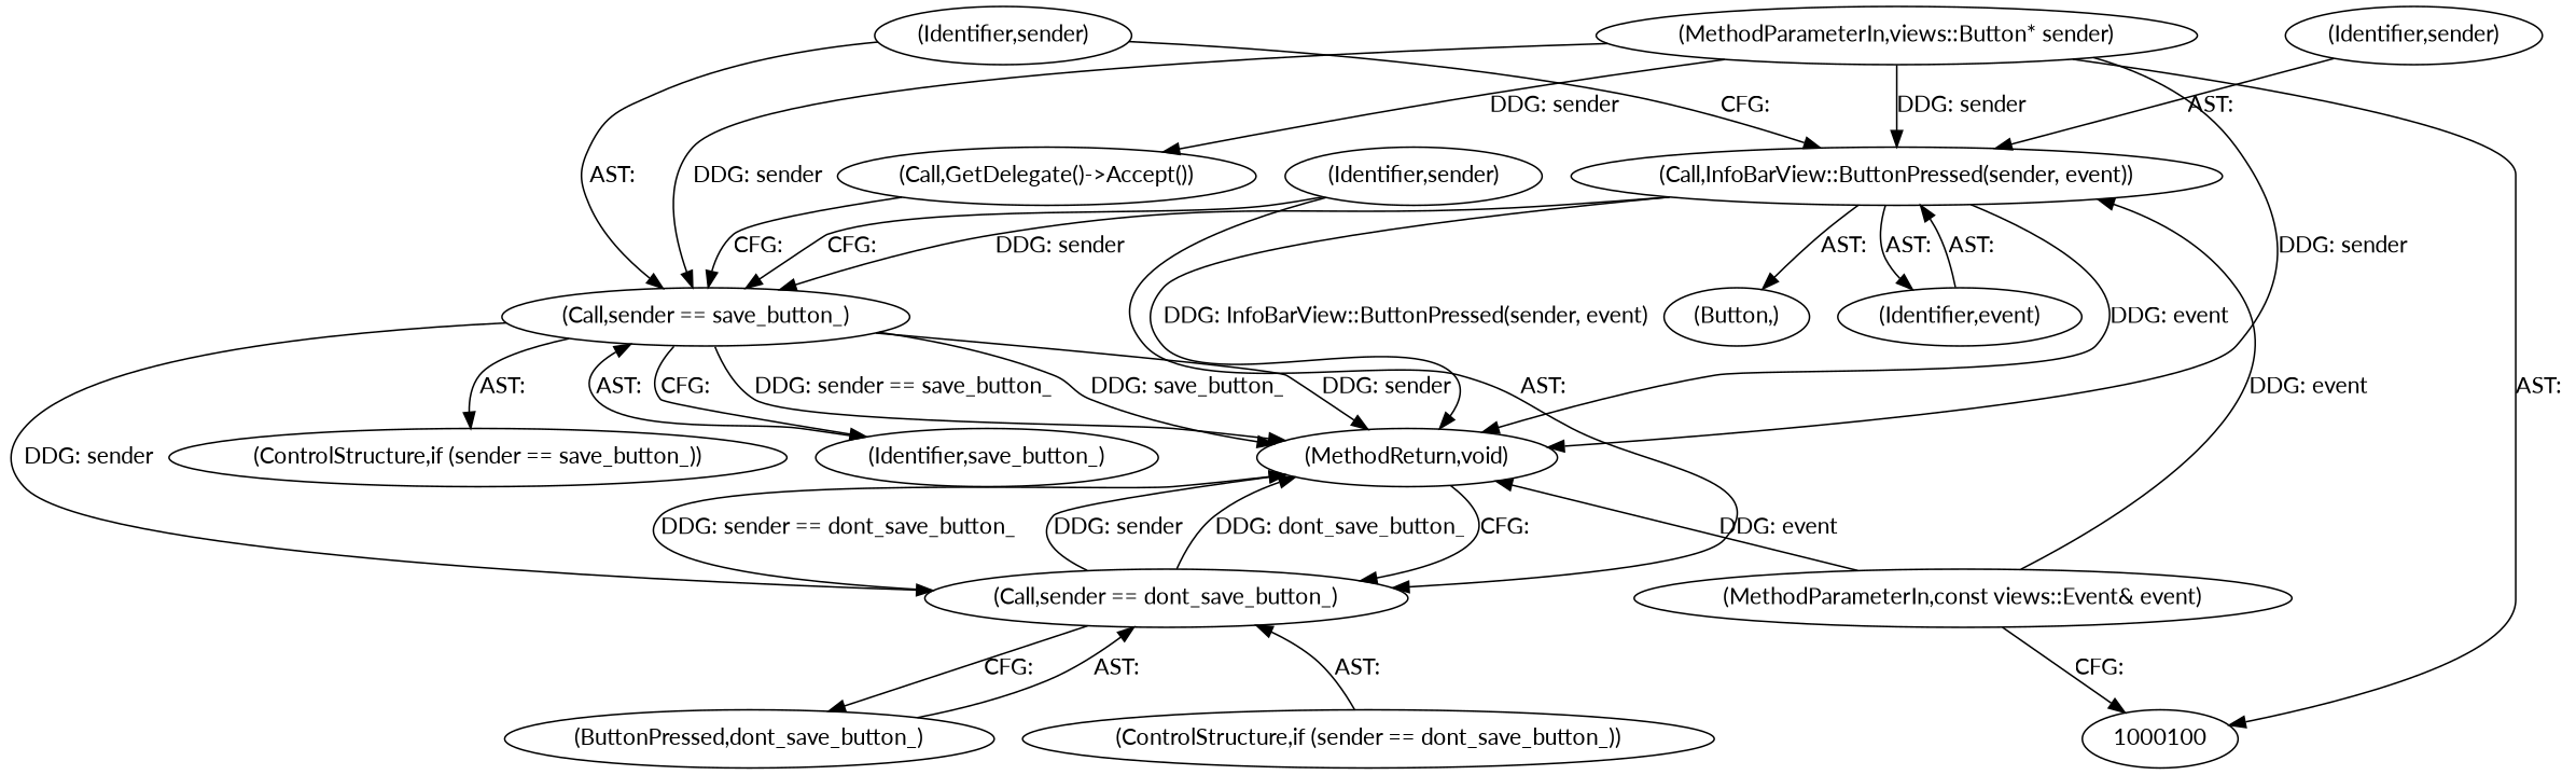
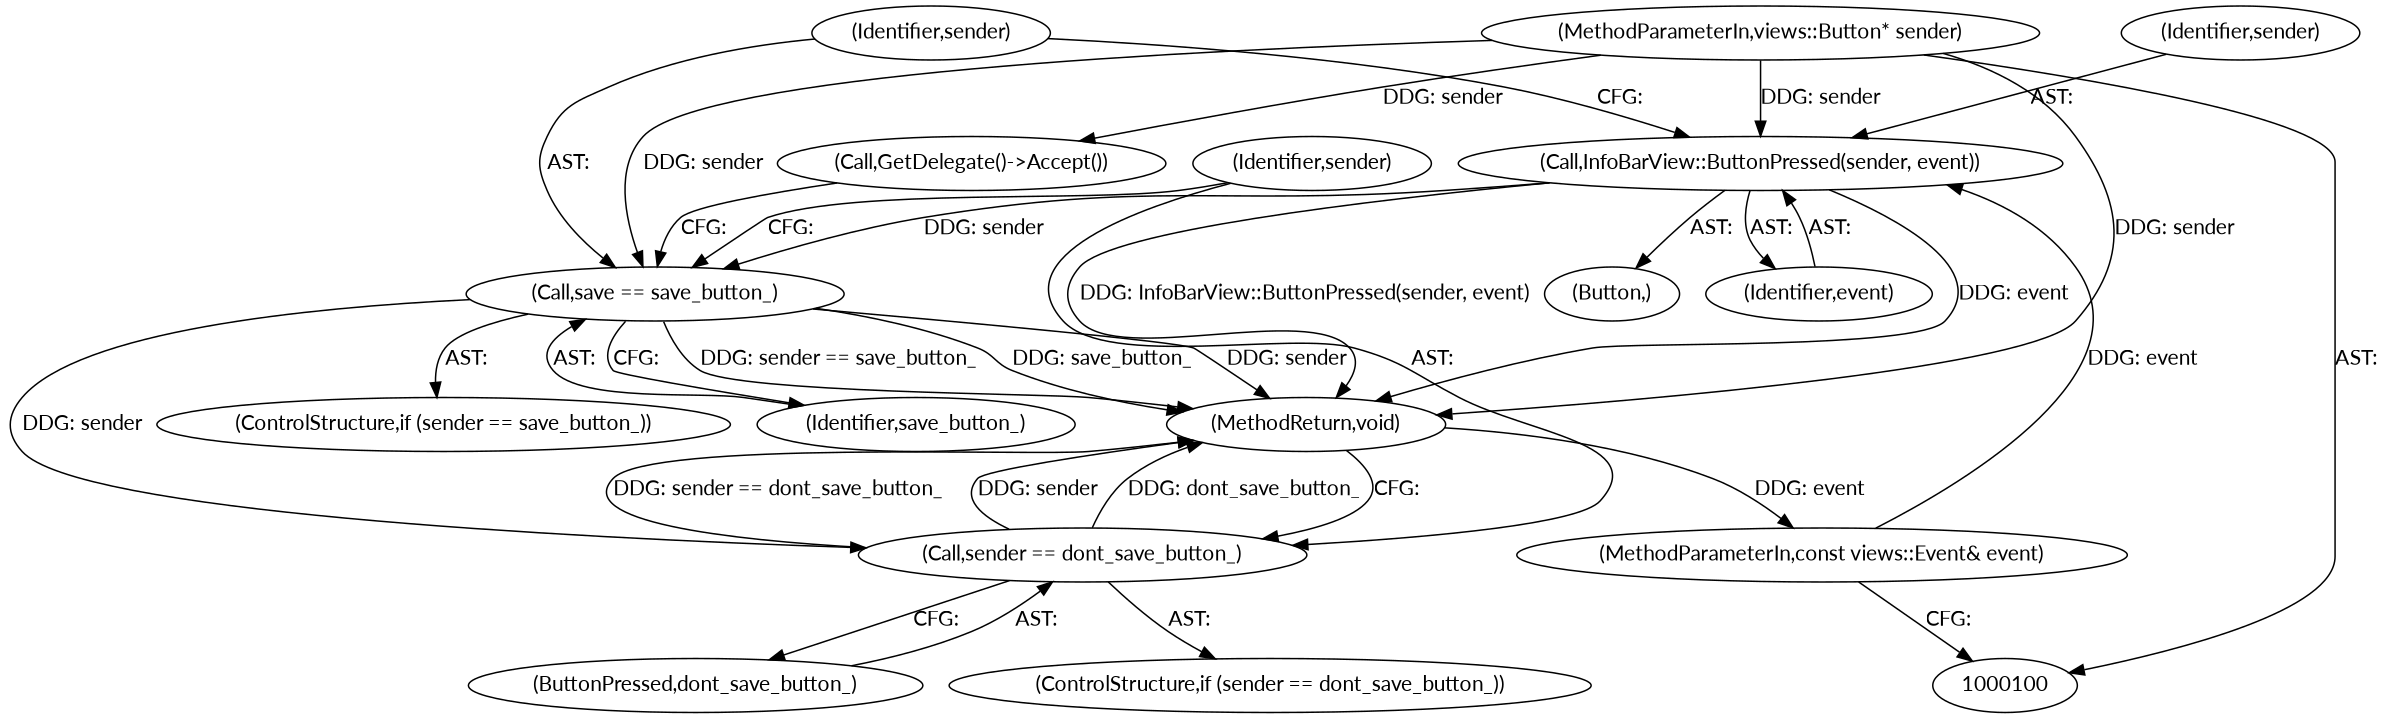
  digraph {
    fontname=Lato
    node [fontname=Lato]
    edge [fontname=Lato]
    n1 [label="(Call,InfoBarView::ButtonPressed(sender, event))"]
-   n2 [label="(Call,sender == save_button_)"]
+   n2 [label="(Call,save == save_button_)"]
    n3 [label="(MethodReturn,void)"]
    n4 [label="(Button,)"]
    n5 [label="(Identifier,event)"]
    n6 [label="(Call,sender == dont_save_button_)"]
    n7 [label="(ControlStructure,if (sender == save_button_))"]
    n8 [label="(Identifier,save_button_)"]
    n9 [label="(MethodParameterIn,views::Button* sender)"]
    1000100
    n11 [label="(Call,GetDelegate()->Accept())"]
    n12 [label="(ControlStructure,if (sender == dont_save_button_))"]
    n13 [label="(ButtonPressed,dont_save_button_)"]
    n14 [label="(MethodParameterIn,const views::Event& event)"]
    n15 [label="(Identifier,sender)"]
    n16 [label="(Identifier,sender)"]
    n17 [label="(Identifier,sender)"]
    n1 -> n2 [label="DDG: sender"]
    n1 -> n3 [label="DDG: InfoBarView::ButtonPressed(sender, event)"]
    n1 -> n3 [label="DDG: event"]
    n1 -> n4 [label="AST: "]
    n1 -> n5 [label="AST: "]
    n2 -> n3 [label="DDG: sender == save_button_"]
    n2 -> n3 [label="DDG: save_button_"]
    n2 -> n3 [label="DDG: sender"]
    n2 -> n6 [label="DDG: sender"]
    n2 -> n7 [label="AST: "]
    n2 -> n8 [label="CFG: "]
    n3 -> n6 [label="CFG: "]
    n5 -> n1 [label="AST: "]
    n6 -> n3 [label="DDG: sender == dont_save_button_"]
    n6 -> n3 [label="DDG: sender"]
    n6 -> n3 [label="DDG: dont_save_button_"]
-   n12 -> n6 [label="AST: "]
+   n6 -> n12 [label="AST: "]
    n6 -> n13 [label="CFG: "]
    n8 -> n2 [label="AST: "]
    n9 -> n1 [label="DDG: sender"]
    n9 -> n2 [label="DDG: sender"]
    n9 -> n3 [label="DDG: sender"]
    n9 -> 1000100 [label="AST: "]
    n9 -> n11 [label="DDG: sender"]
    n11 -> n2 [label="CFG: "]
    n13 -> n6 [label="AST: "]
    n14 -> n1 [label="DDG: event"]
-   n14 -> n3 [label="DDG: event"]
+   n3 -> n14 [label="DDG: event"]
    n14 -> 1000100 [label="CFG: "]
    n15 -> n1 [label="CFG: "]
    n15 -> n2 [label="AST: "]
    n16 -> n1 [label="AST: "]
    n17 -> n2 [label="CFG: "]
    n17 -> n6 [label="AST: "]
  }
